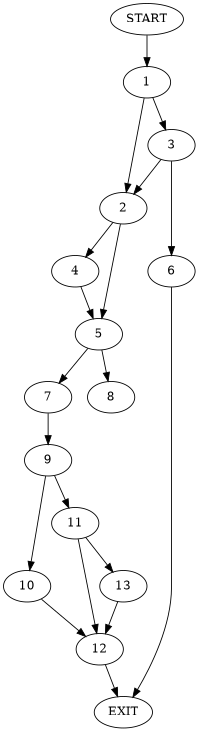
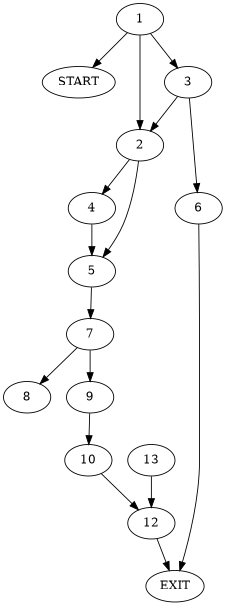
  digraph {
    n1 [label=START]
    1
    2
    3
    n5 [label=EXIT]
    4
    5
    6
    7
    8
    9
    10
-   11
    12
    13
-   n1 -> 1
+   1 -> n1
    1 -> 2
    1 -> 3
    2 -> 4
    2 -> 5
    3 -> 2
    3 -> 6
    4 -> 5
    5 -> 7
-   5 -> 8
+   7 -> 8
    6 -> n5
    7 -> 9
    9 -> 10
-   9 -> 11
    10 -> 12
-   11 -> 12
-   11 -> 13
    12 -> n5
    13 -> 12
  }
